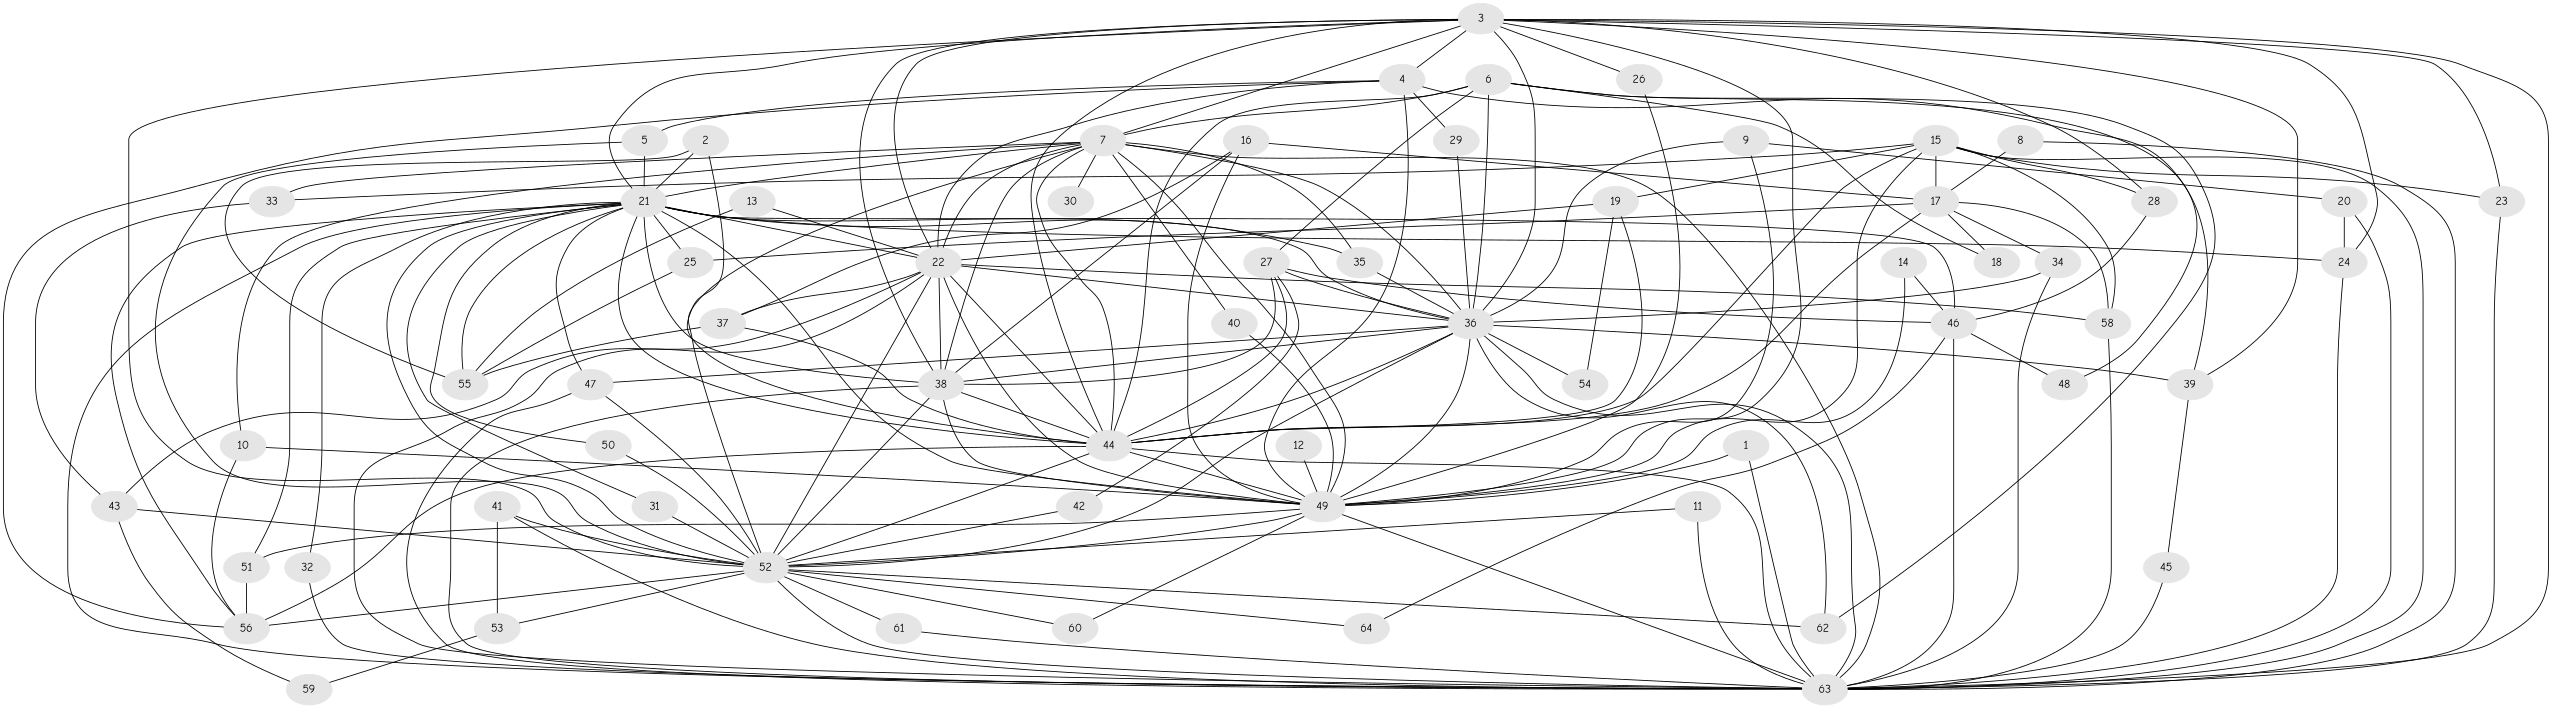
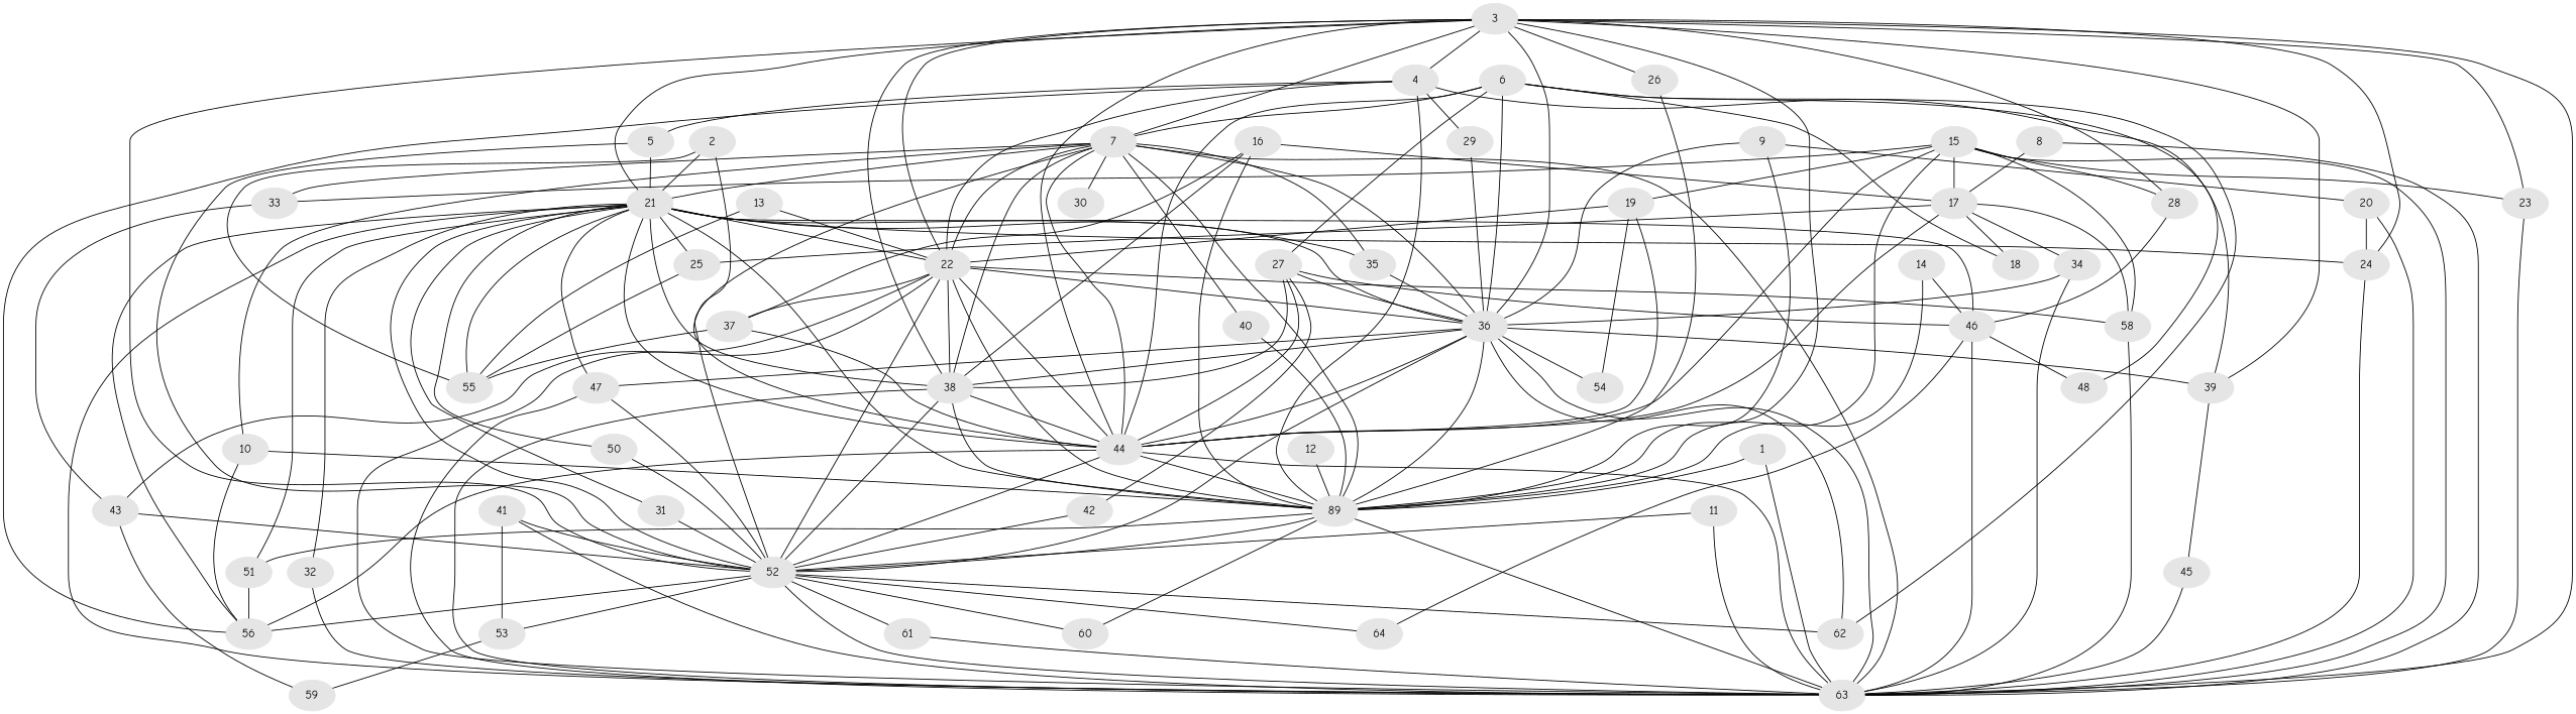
  graph {
    fontname="Comic Neue"
    node [color=gray90 fontname="Comic Neue" style=filled]
    edge [fontname="Comic Neue" weight=1.0]
    1
-   49
+   49 [label=89]
    63
    52
    51
    60
    2
    21
    44
    55
    22
    24
    36
    38
    56
    35
    46
    25
    31
    32
    47
    50
    3
    4
    7
    23
    26
    28
    39
    5
    29
    10
    30
    33
    40
    58
    37
    43
    62
    54
    45
    53
    64
    61
    6
    18
    27
    48
    42
    8
    17
    34
    9
    20
    11
    12
    13
    14
    15
    19
    16
    59
    41
    1 -- 49
    1 -- 63
    49 -- 63
    49 -- 52
    49 -- 51
    49 -- 60
    52 -- 63
    52 -- 60
    52 -- 56 [weight=2.0]
    52 -- 62
    52 -- 53
    52 -- 64
    52 -- 61
    51 -- 56
    2 -- 21
    2 -- 44
    2 -- 55
    21 -- 49
    21 -- 63
    21 -- 52 [weight=2.0]
    21 -- 51
    21 -- 44
    21 -- 55 [weight=2.0]
    21 -- 22 [weight=2.0]
    21 -- 24 [weight=3.0]
    21 -- 36
    21 -- 38 [weight=2.0]
    21 -- 56
    21 -- 35
    21 -- 46
    21 -- 25
    21 -- 31
    21 -- 32
    21 -- 47
    21 -- 50
    44 -- 49
    44 -- 63 [weight=4.0]
    44 -- 52 [weight=3.0]
    44 -- 56
    22 -- 49
    22 -- 63
    22 -- 52
    22 -- 44
    22 -- 36 [weight=2.0]
    22 -- 38
    22 -- 58
    22 -- 37
    22 -- 43
    24 -- 63
    36 -- 49
    36 -- 63 [weight=2.0]
    36 -- 52
    36 -- 44
    36 -- 38 [weight=2.0]
    36 -- 47
    36 -- 39 [weight=2.0]
    36 -- 62
    36 -- 54
    38 -- 49 [weight=2.0]
    38 -- 63
    38 -- 52
    38 -- 44 [weight=3.0]
    35 -- 36
    46 -- 63 [weight=2.0]
    46 -- 64
    46 -- 48 [weight=2.0]
    25 -- 55
    31 -- 52
    32 -- 63
    47 -- 63
    47 -- 52
    50 -- 52
    3 -- 49 [weight=2.0]
    3 -- 63 [weight=2.0]
    3 -- 52 [weight=2.0]
    3 -- 21
    3 -- 44
    3 -- 22
    3 -- 24
    3 -- 36
    3 -- 38 [weight=2.0]
    3 -- 4 [weight=2.0]
    3 -- 7
    3 -- 23
    3 -- 26
    3 -- 28
    3 -- 39
    4 -- 49
    4 -- 22
    4 -- 56
    4 -- 39
    4 -- 5
    4 -- 29
    7 -- 49 [weight=2.0]
    7 -- 63
    7 -- 52
    7 -- 21
    7 -- 44
    7 -- 22
    7 -- 36
    7 -- 38
    7 -- 35
    7 -- 10
    7 -- 30
    7 -- 33
    7 -- 40
    23 -- 63
    26 -- 49
    28 -- 46
    39 -- 45
    5 -- 52
    5 -- 21
    29 -- 36
    10 -- 49
    10 -- 56
    33 -- 43
    40 -- 49
    58 -- 63
    37 -- 44
    37 -- 55
    43 -- 52 [weight=2.0]
    43 -- 59
    45 -- 63
    53 -- 59
    61 -- 63
    6 -- 44
    6 -- 36
    6 -- 7
    6 -- 62
    6 -- 18
    6 -- 27
    6 -- 48
    27 -- 44
    27 -- 36
    27 -- 38
    27 -- 46
    27 -- 42
    42 -- 52
    8 -- 63
    8 -- 17
    17 -- 44 [weight=2.0]
    17 -- 25
    17 -- 58
    17 -- 18
    17 -- 34
    34 -- 63
    34 -- 36
    9 -- 49
    9 -- 36
    9 -- 20
    20 -- 63
    20 -- 24
    11 -- 63
    11 -- 52
    12 -- 49
    13 -- 55
    13 -- 22
    14 -- 49
    14 -- 46
    15 -- 49
    15 -- 63
    15 -- 44
    15 -- 23
    15 -- 28
    15 -- 33
    15 -- 58
    15 -- 17
    15 -- 19
    19 -- 44
    19 -- 22
    19 -- 54
    16 -- 49
    16 -- 38
    16 -- 37
    16 -- 17 [weight=2.0]
    41 -- 63
    41 -- 52
    41 -- 53
  }
